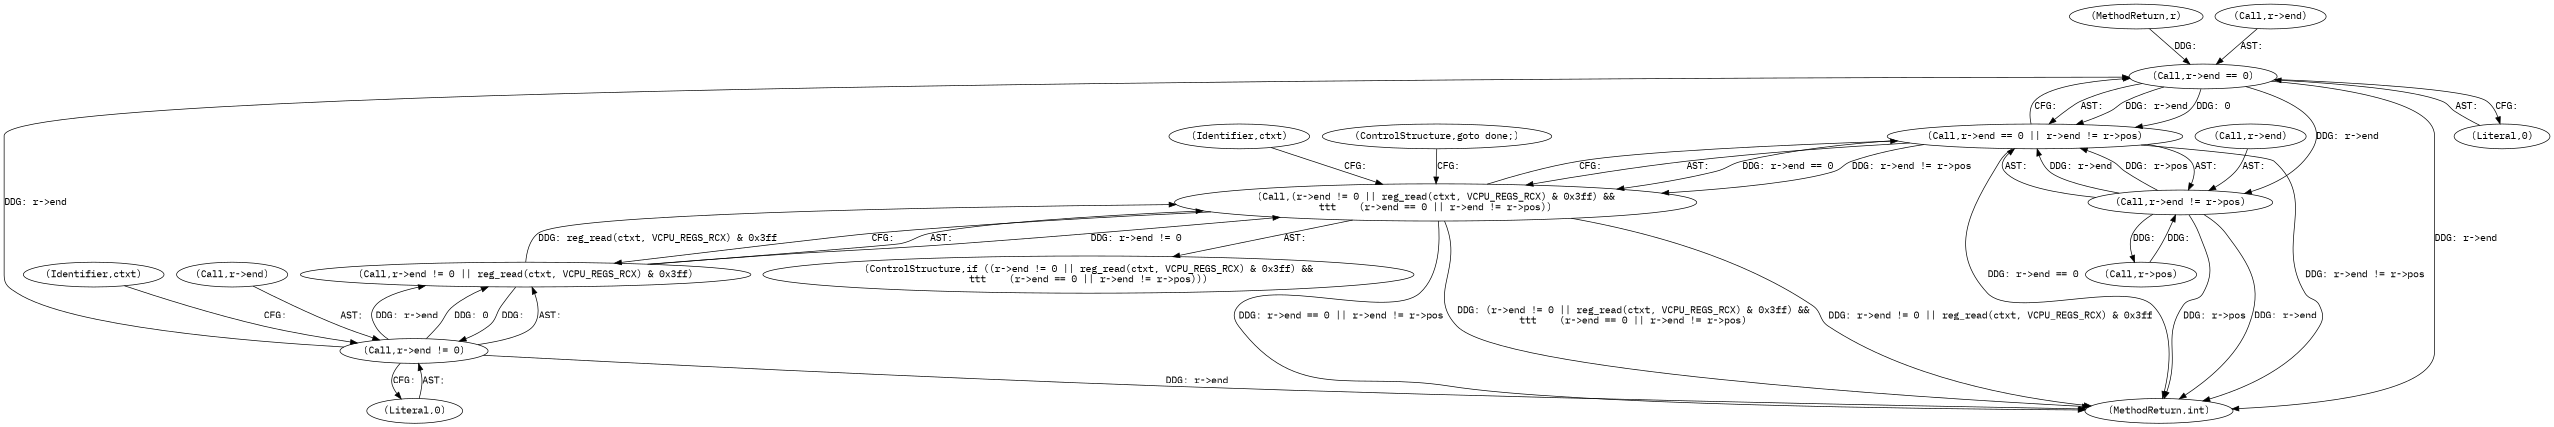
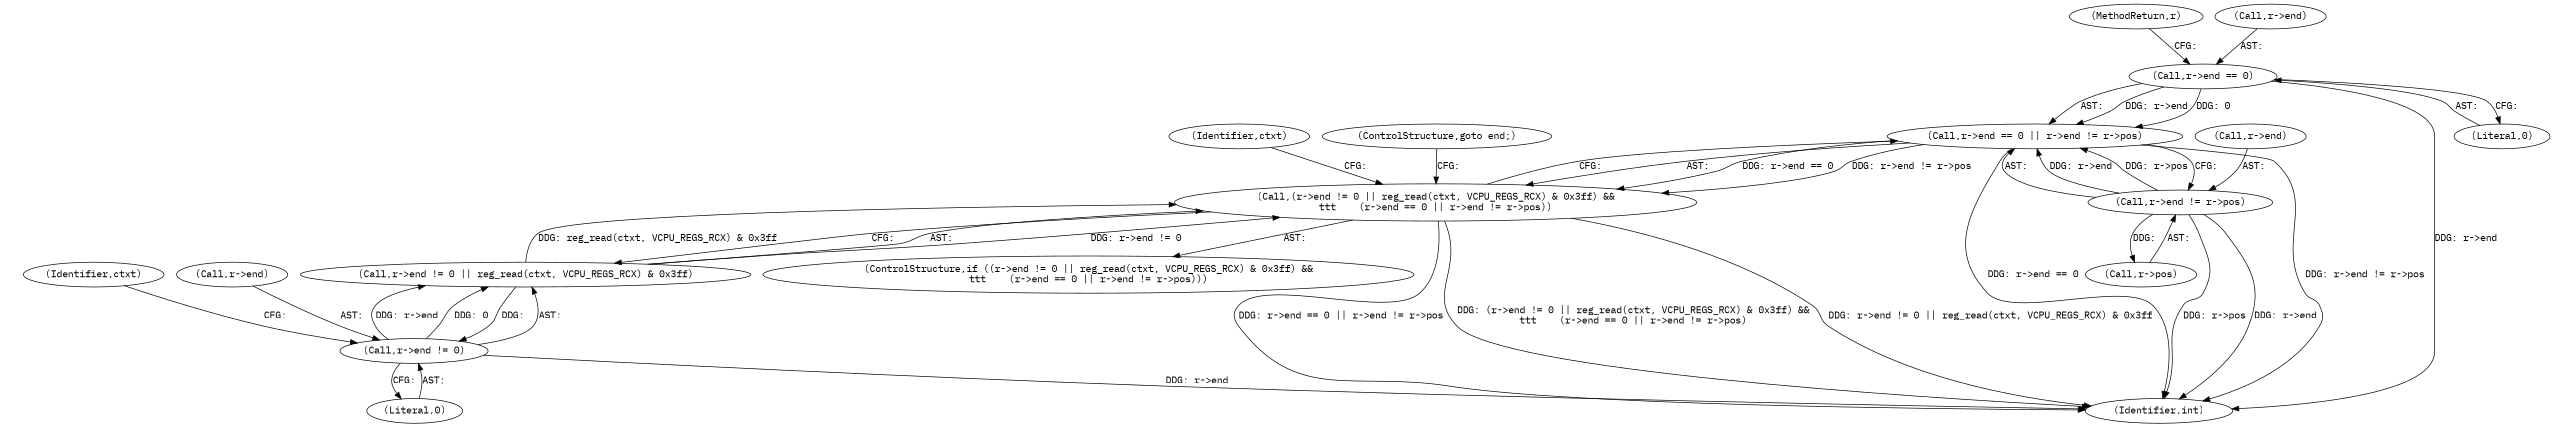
  digraph {
    fontname="IBM Plex Mono"
    node [fontname="IBM Plex Mono"]
    edge [fontname="IBM Plex Mono"]
    n1 [label="(Call,r->end == 0)"]
    n2 [label="(Call,r->end == 0 || r->end != r->pos)"]
    n3 [label="(Call,r->end != r->pos)"]
    n4 [label="(Literal,0)"]
-   n5 [label="(MethodReturn,int)"]
+   n5 [label="(Identifier,int)"]
    n6 [label="(Call,(r->end != 0 || reg_read(ctxt, VCPU_REGS_RCX) & 0x3ff) &&\n\t\t\t    (r->end == 0 || r->end != r->pos))"]
    n7 [label="(Call,r->pos)"]
    n8 [label="(Call,r->end != 0)"]
    n9 [label="(Literal,0)"]
    n10 [label="(Call,r->end != 0 || reg_read(ctxt, VCPU_REGS_RCX) & 0x3ff)"]
    n11 [label="(ControlStructure,if ((r->end != 0 || reg_read(ctxt, VCPU_REGS_RCX) & 0x3ff) &&\n\t\t\t    (r->end == 0 || r->end != r->pos)))"]
    n12 [label="(Identifier,ctxt)"]
    n13 [label="(Call,r->end)"]
    n14 [label="(Identifier,ctxt)"]
-   n15 [label="(ControlStructure,goto done;)"]
+   n15 [label="(ControlStructure,goto end;)"]
    n16 [label="(Call,r->end)"]
    n17 [label="(MethodReturn,r)"]
    n18 [label="(Call,r->end)"]
    n1 -> n2 [label="AST: "]
    n1 -> n2 [label="DDG: r->end"]
    n1 -> n2 [label="DDG: 0"]
-   n1 -> n3 [label="DDG: r->end"]
    n1 -> n4 [label="CFG: "]
    n1 -> n5 [label="DDG: r->end"]
-   n2 -> n1 [label="CFG: "]
-   n2 -> n3 [label="AST: "]
+   n2 -> n3 [label="CFG: "]
    n2 -> n5 [label="DDG: r->end != r->pos"]
    n2 -> n5 [label="DDG: r->end == 0"]
    n2 -> n6 [label="AST: "]
    n2 -> n6 [label="DDG: r->end == 0"]
    n2 -> n6 [label="DDG: r->end != r->pos"]
    n3 -> n2 [label="AST: "]
    n3 -> n2 [label="DDG: r->end"]
    n3 -> n2 [label="DDG: r->pos"]
    n3 -> n5 [label="DDG: r->end"]
    n3 -> n5 [label="DDG: r->pos"]
    n3 -> n7 [label="DDG: "]
    n4 -> n1 [label="AST: "]
    n6 -> n2 [label="CFG: "]
    n6 -> n5 [label="DDG: r->end != 0 || reg_read(ctxt, VCPU_REGS_RCX) & 0x3ff"]
    n6 -> n5 [label="DDG: r->end == 0 || r->end != r->pos"]
    n6 -> n5 [label="DDG: (r->end != 0 || reg_read(ctxt, VCPU_REGS_RCX) & 0x3ff) &&\n\t\t\t    (r->end == 0 || r->end != r->pos)"]
    n6 -> n10 [label="CFG: "]
    n6 -> n11 [label="AST: "]
-   n7 -> n3 [label="DDG: "]
-   n8 -> n1 [label="DDG: r->end"]
+   n7 -> n3 [label="AST: "]
    n8 -> n5 [label="DDG: r->end"]
    n8 -> n9 [label="CFG: "]
    n8 -> n10 [label="AST: "]
    n8 -> n10 [label="DDG: r->end"]
    n8 -> n10 [label="DDG: 0"]
    n9 -> n8 [label="AST: "]
    n10 -> n6 [label="AST: "]
    n10 -> n6 [label="DDG: r->end != 0"]
    n10 -> n6 [label="DDG: reg_read(ctxt, VCPU_REGS_RCX) & 0x3ff"]
    n10 -> n8 [label="DDG: "]
    n12 -> n6 [label="CFG: "]
    n13 -> n3 [label="AST: "]
    n14 -> n8 [label="CFG: "]
    n15 -> n6 [label="CFG: "]
    n16 -> n8 [label="AST: "]
-   n17 -> n1 [label="DDG: "]
+   n17 -> n1 [label="CFG: "]
    n18 -> n1 [label="AST: "]
  }
